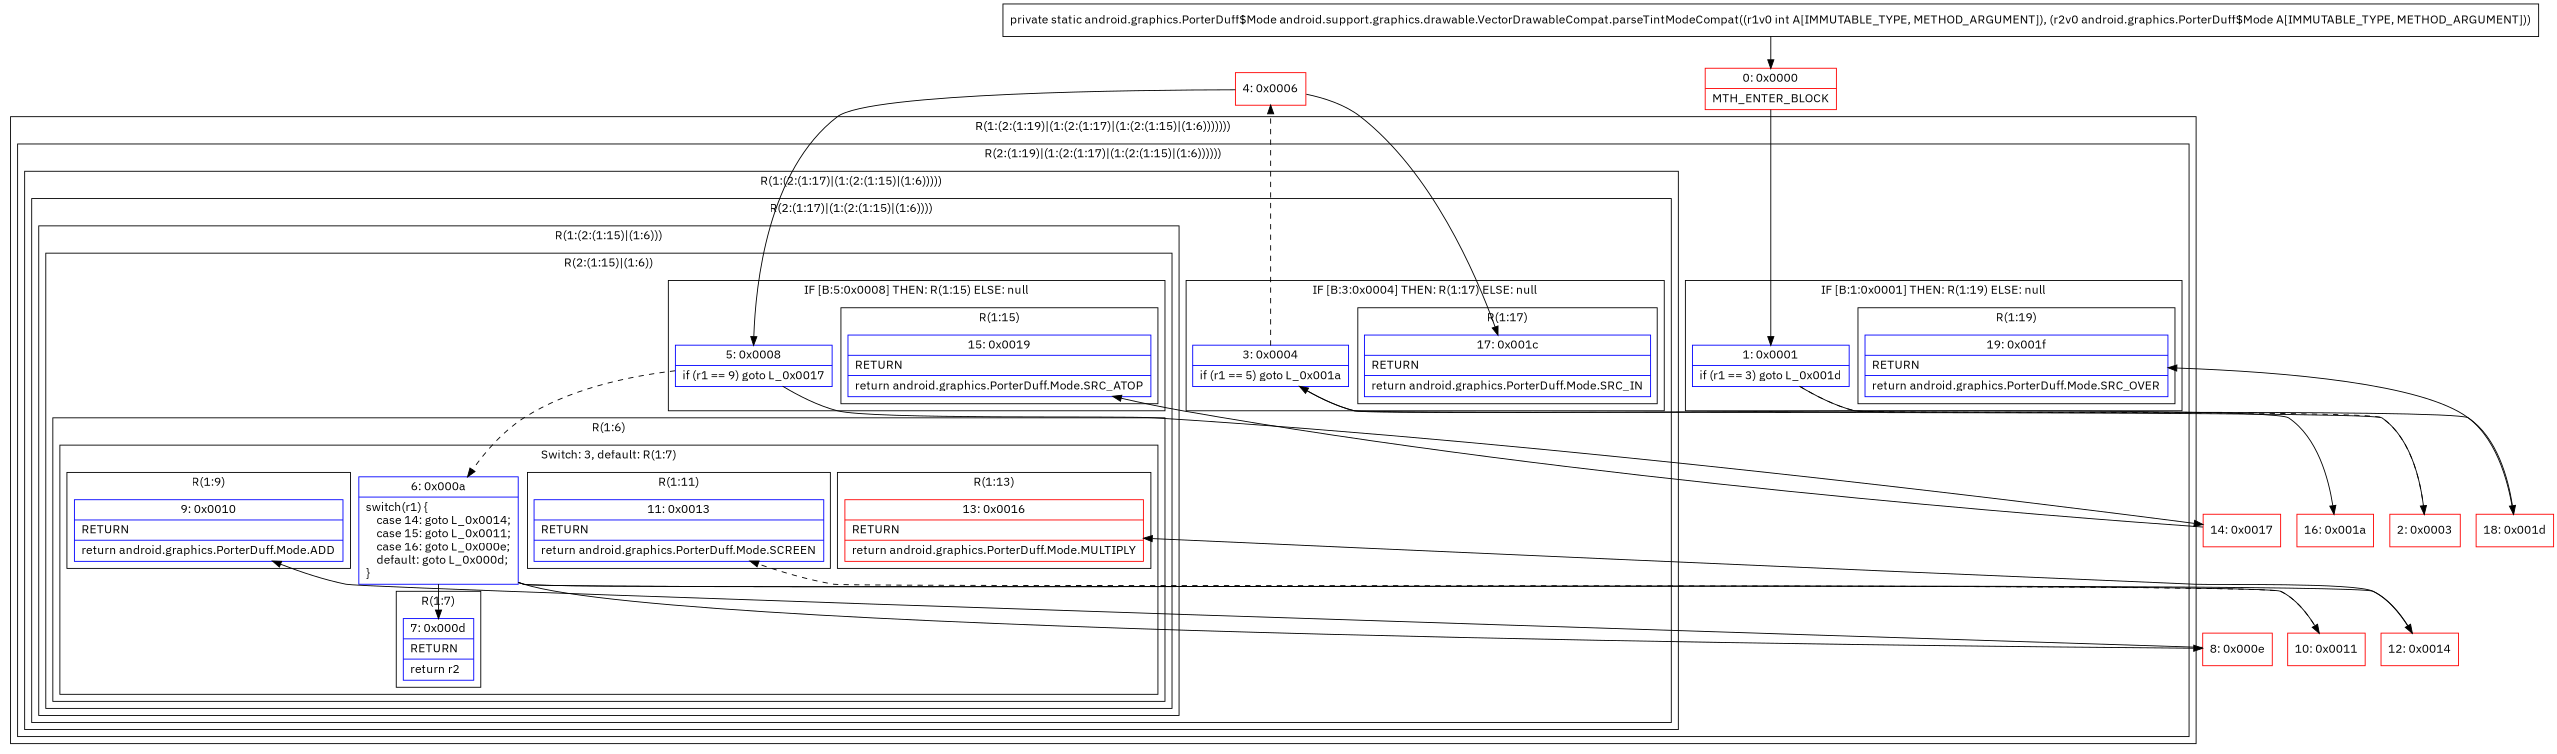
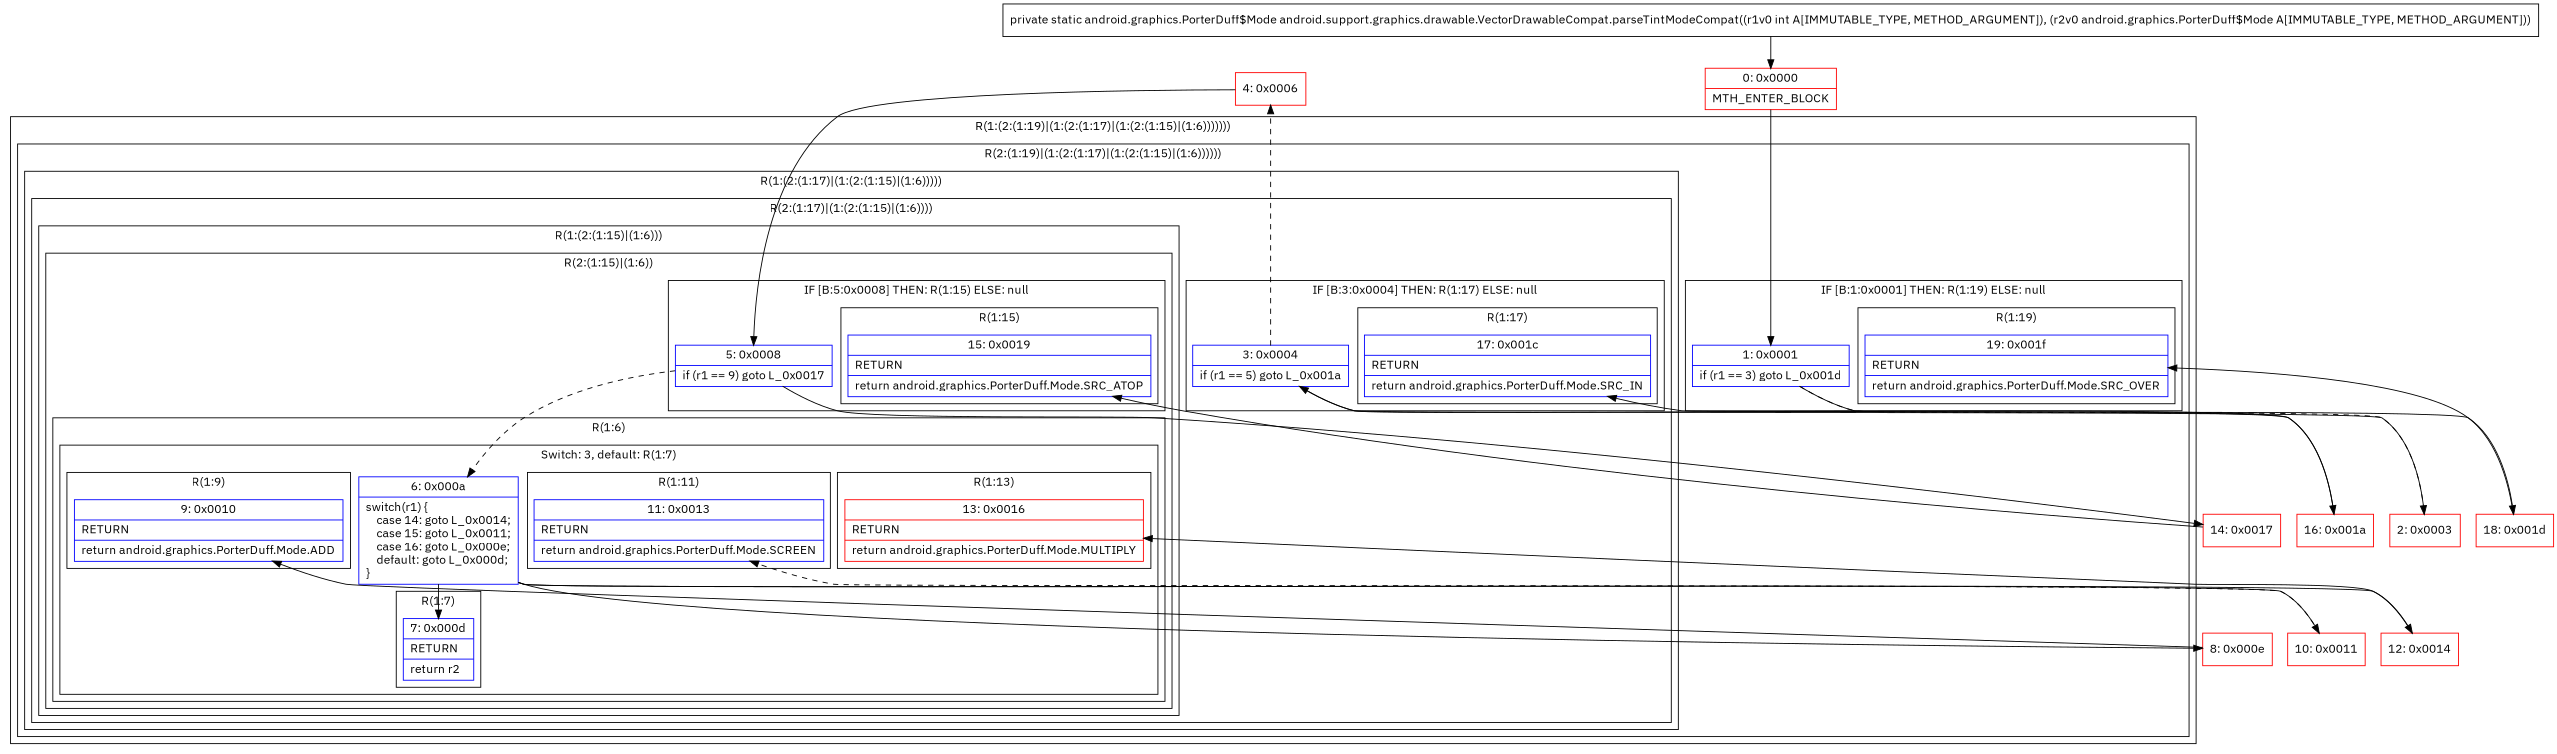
  digraph {
    fontname="IBM Plex Sans"
    node [color=blue fontname="IBM Plex Sans" shape=record]
    edge [fontname="IBM Plex Sans"]
    n1 [label="{19\:\ 0x001f|RETURN\l|return android.graphics.PorterDuff.Mode.SRC_OVER\l}"]
    n2 [label="{1\:\ 0x0001|if (r1 == 3) goto L_0x001d\l}"]
    n3 [label="{17\:\ 0x001c|RETURN\l|return android.graphics.PorterDuff.Mode.SRC_IN\l}"]
    n4 [label="{3\:\ 0x0004|if (r1 == 5) goto L_0x001a\l}"]
    n5 [label="{15\:\ 0x0019|RETURN\l|return android.graphics.PorterDuff.Mode.SRC_ATOP\l}"]
    n6 [label="{5\:\ 0x0008|if (r1 == 9) goto L_0x0017\l}"]
    n7 [color=red label="{13\:\ 0x0016|RETURN\l|return android.graphics.PorterDuff.Mode.MULTIPLY\l}"]
    n8 [label="{11\:\ 0x0013|RETURN\l|return android.graphics.PorterDuff.Mode.SCREEN\l}"]
    n9 [label="{9\:\ 0x0010|RETURN\l|return android.graphics.PorterDuff.Mode.ADD\l}"]
    n10 [label="{7\:\ 0x000d|RETURN\l|return r2\l}"]
    n11 [label="{6\:\ 0x000a|switch(r1) \{\l    case 14: goto L_0x0014;\l    case 15: goto L_0x0011;\l    case 16: goto L_0x000e;\l    default: goto L_0x000d;\l\}\l}"]
    n12 [color=red label="{2\:\ 0x0003}"]
    n13 [color=red label="{18\:\ 0x001d}"]
    n14 [color=red label="{4\:\ 0x0006}"]
    n15 [color=red label="{16\:\ 0x001a}"]
    n16 [color=red label="{14\:\ 0x0017}"]
    n17 [color=red label="{8\:\ 0x000e}"]
    n18 [color=red label="{10\:\ 0x0011}"]
    n19 [color=red label="{12\:\ 0x0014}"]
    n20 [color=red label="{0\:\ 0x0000|MTH_ENTER_BLOCK\l}"]
    n21 [label="{private static android.graphics.PorterDuff$Mode android.support.graphics.drawable.VectorDrawableCompat.parseTintModeCompat((r1v0 int A[IMMUTABLE_TYPE, METHOD_ARGUMENT]), (r2v0 android.graphics.PorterDuff$Mode A[IMMUTABLE_TYPE, METHOD_ARGUMENT])) }" color=""]
    subgraph cluster_1 {
      label="R(1:(2:(1:19)|(1:(2:(1:17)|(1:(2:(1:15)|(1:6)))))))"
      subgraph cluster_2 {
        label="R(2:(1:19)|(1:(2:(1:17)|(1:(2:(1:15)|(1:6))))))"
        subgraph cluster_3 {
          label="IF [B:1:0x0001] THEN: R(1:19) ELSE: null"
          n2
          subgraph cluster_4 {
            label="R(1:19)"
            n1
          }
        }
        subgraph cluster_5 {
          label="R(1:(2:(1:17)|(1:(2:(1:15)|(1:6)))))"
          subgraph cluster_6 {
            label="R(2:(1:17)|(1:(2:(1:15)|(1:6))))"
            subgraph cluster_7 {
              label="IF [B:3:0x0004] THEN: R(1:17) ELSE: null"
              n4
              subgraph cluster_8 {
                label="R(1:17)"
                n3
              }
            }
            subgraph cluster_9 {
              label="R(1:(2:(1:15)|(1:6)))"
              subgraph cluster_10 {
                label="R(2:(1:15)|(1:6))"
                subgraph cluster_11 {
                  label="IF [B:5:0x0008] THEN: R(1:15) ELSE: null"
                  n6
                  subgraph cluster_12 {
                    label="R(1:15)"
                    n5
                  }
                }
                subgraph cluster_13 {
                  label="R(1:6)"
                  subgraph cluster_14 {
                    label="Switch: 3, default: R(1:7)"
                    n11
                    subgraph cluster_15 {
                      label="R(1:13)"
                      n7
                    }
                    subgraph cluster_16 {
                      label="R(1:11)"
                      n8
                    }
                    subgraph cluster_17 {
                      label="R(1:9)"
                      n9
                    }
                    subgraph cluster_18 {
                      label="R(1:7)"
                      n10
                    }
                  }
                }
              }
            }
          }
        }
      }
    }
    n2 -> n12 [style=dashed]
    n2 -> n13
    n4 -> n14 [style=dashed]
    n4 -> n15
    n6 -> n11 [style=dashed]
    n6 -> n16
    n11 -> n10
    n11 -> n17
    n11 -> n18
    n11 -> n19
    n12 -> n4
    n13 -> n1
    n14 -> n6
-   n14 -> n3
+   n15 -> n3
    n16 -> n5
    n17 -> n9
    n18 -> n8 [style=dashed]
    n19 -> n7
    n20 -> n2
    n21 -> n20
  }
